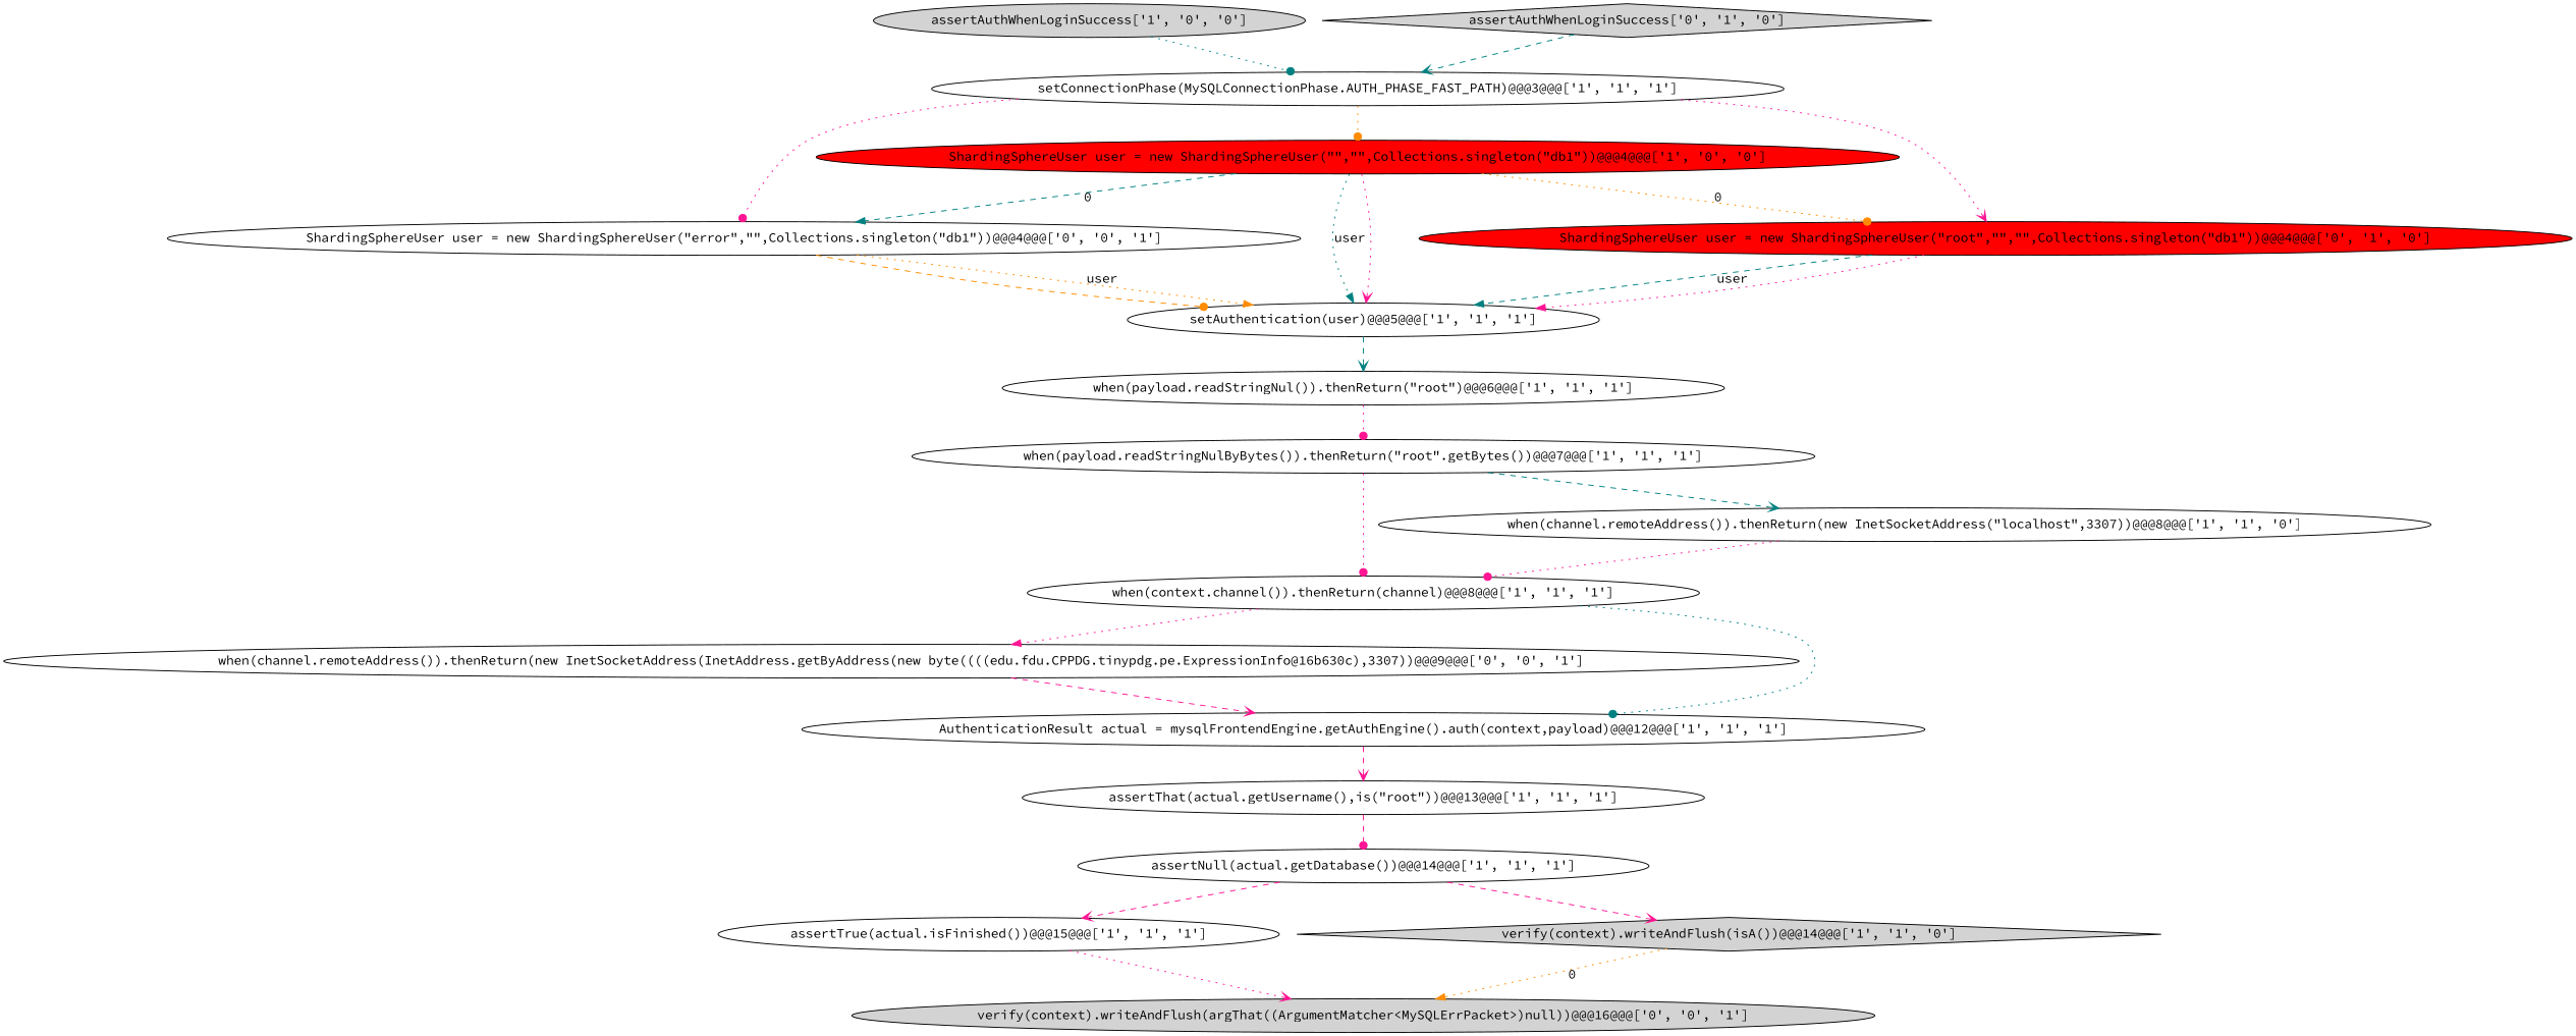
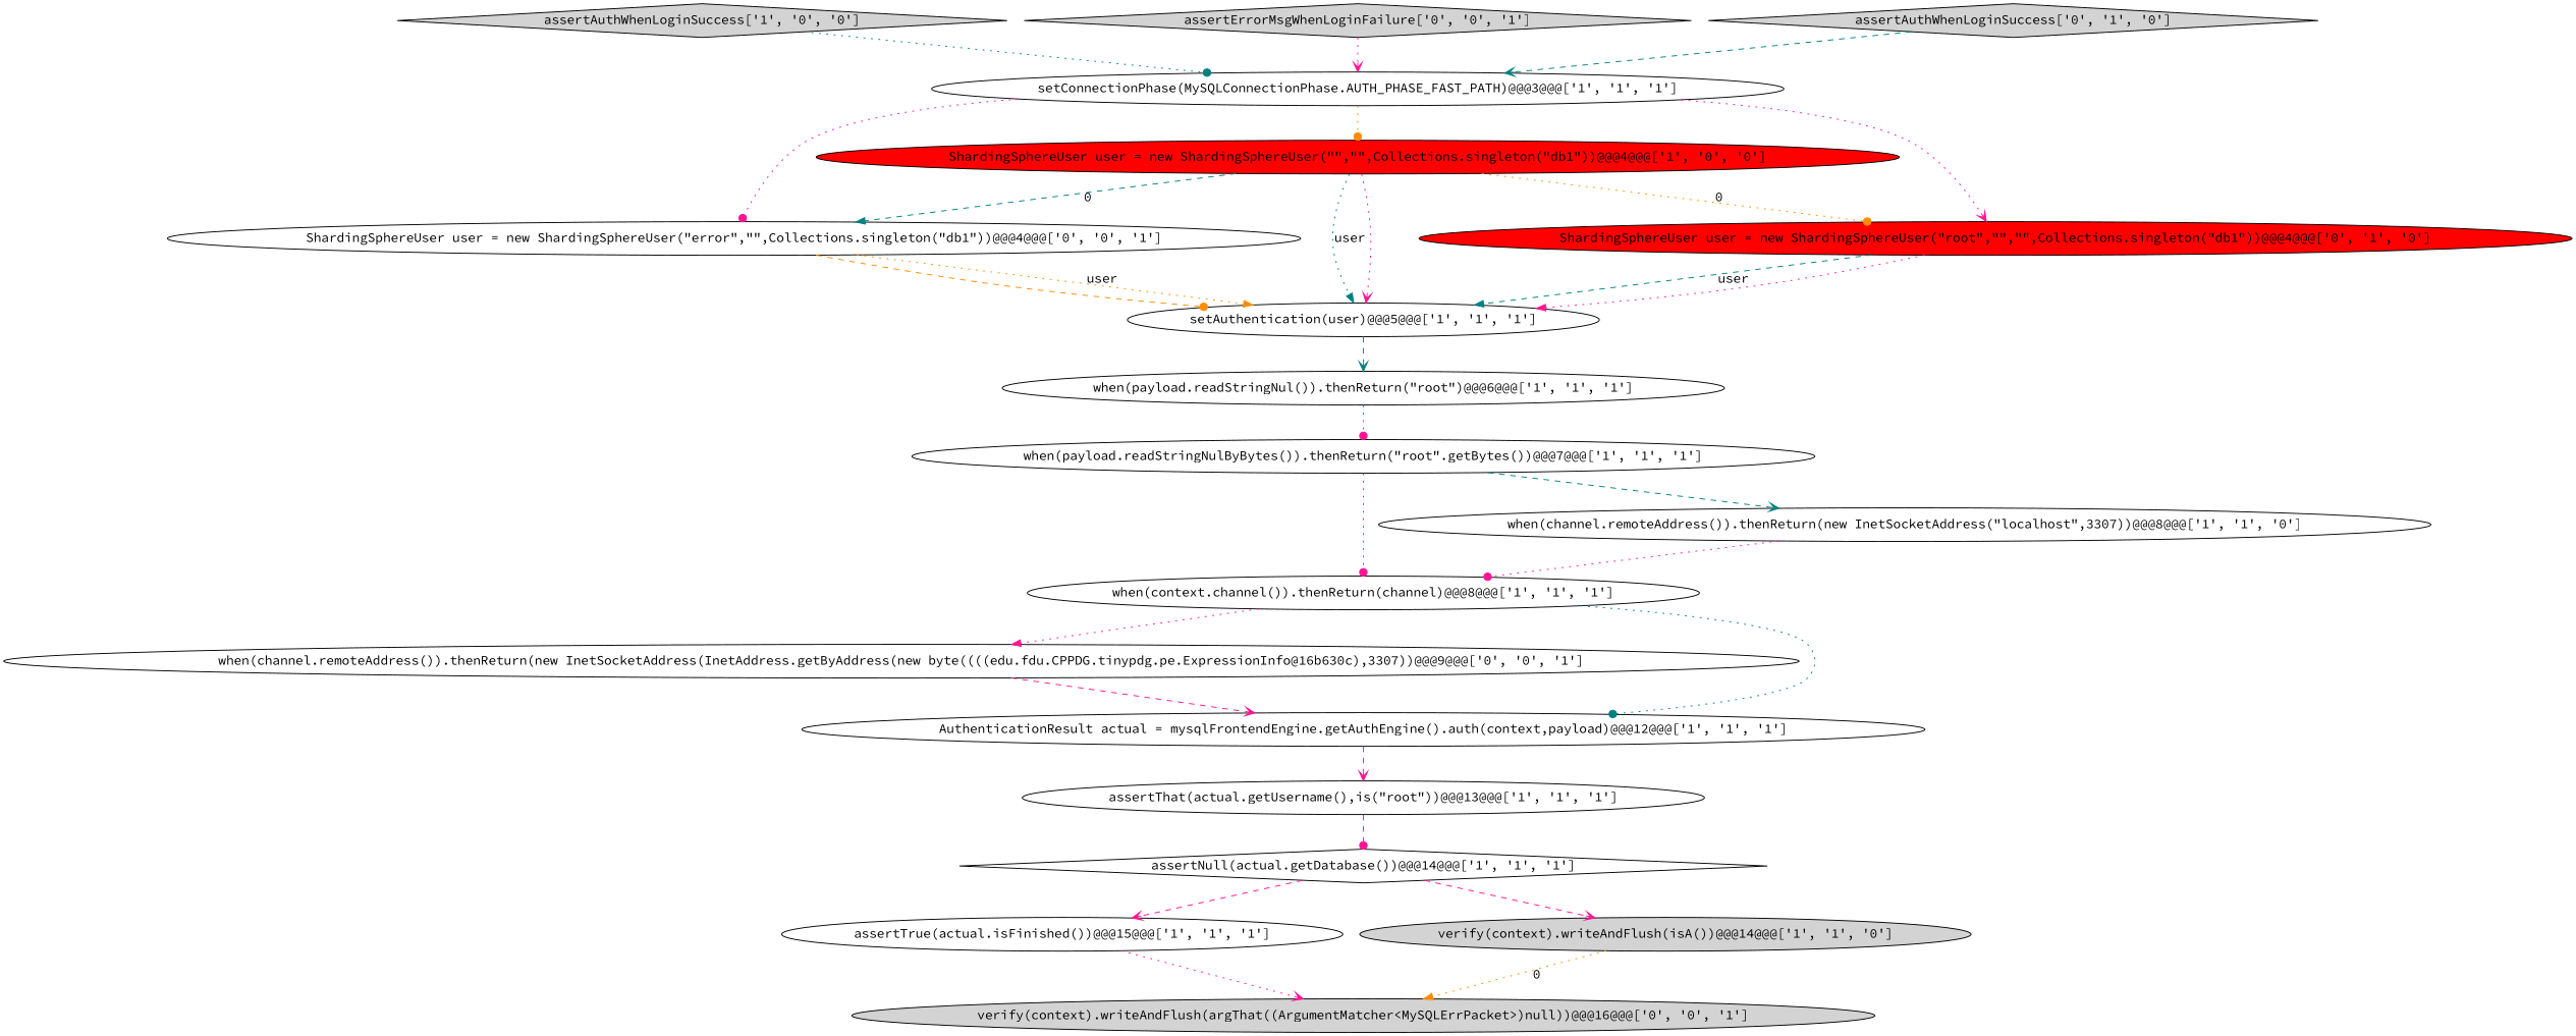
  digraph {
    fontname="Source Code Pro"
    node [fillcolor=white fontname="Source Code Pro" shape=ellipse style=filled]
    edge [arrowhead=vee color=deeppink fontname="Source Code Pro" style=dotted]
    n1 [label="ShardingSphereUser user = new ShardingSphereUser(\"error\",\"\",Collections.singleton(\"db1\"))@@@4@@@['0', '0', '1']"]
    n2 [label="setAuthentication(user)@@@5@@@['1', '1', '1']"]
    n3 [label="when(payload.readStringNul()).thenReturn(\"root\")@@@6@@@['1', '1', '1']"]
    n4 [fillcolor=red label="ShardingSphereUser user = new ShardingSphereUser(\"root\",\"\",\"\",Collections.singleton(\"db1\"))@@@4@@@['0', '1', '0']"]
-   n5 [label="assertNull(actual.getDatabase())@@@14@@@['1', '1', '1']"]
+   n5 [label="assertNull(actual.getDatabase())@@@14@@@['1', '1', '1']" shape=diamond]
    n6 [label="assertTrue(actual.isFinished())@@@15@@@['1', '1', '1']"]
-   n7 [fillcolor=lightgray label="verify(context).writeAndFlush(isA())@@@14@@@['1', '1', '0']" shape=diamond]
+   n7 [fillcolor=lightgray label="verify(context).writeAndFlush(isA())@@@14@@@['1', '1', '0']"]
    n8 [fillcolor=lightgray label="verify(context).writeAndFlush(argThat((ArgumentMatcher<MySQLErrPacket>)null))@@@16@@@['0', '0', '1']"]
    n9 [label="when(channel.remoteAddress()).thenReturn(new InetSocketAddress(InetAddress.getByAddress(new byte((((edu.fdu.CPPDG.tinypdg.pe.ExpressionInfo@16b630c),3307))@@@9@@@['0', '0', '1']"]
    n10 [label="AuthenticationResult actual = mysqlFrontendEngine.getAuthEngine().auth(context,payload)@@@12@@@['1', '1', '1']"]
    n11 [label="assertThat(actual.getUsername(),is(\"root\"))@@@13@@@['1', '1', '1']"]
-   n12 [fillcolor=lightgray label="assertAuthWhenLoginSuccess['1', '0', '0']"]
+   n12 [fillcolor=lightgray label="assertAuthWhenLoginSuccess['1', '0', '0']" shape=diamond]
    n13 [label="setConnectionPhase(MySQLConnectionPhase.AUTH_PHASE_FAST_PATH)@@@3@@@['1', '1', '1']"]
    n14 [fillcolor=red label="ShardingSphereUser user = new ShardingSphereUser(\"\",\"\",Collections.singleton(\"db1\"))@@@4@@@['1', '0', '0']"]
+   n15 [fillcolor=lightgray label="assertErrorMsgWhenLoginFailure['0', '0', '1']" shape=diamond]
    n16 [fillcolor=lightgray label="assertAuthWhenLoginSuccess['0', '1', '0']" shape=diamond]
    n17 [label="when(context.channel()).thenReturn(channel)@@@8@@@['1', '1', '1']"]
    n18 [label="when(payload.readStringNulByBytes()).thenReturn(\"root\".getBytes())@@@7@@@['1', '1', '1']"]
    n19 [label="when(channel.remoteAddress()).thenReturn(new InetSocketAddress(\"localhost\",3307))@@@8@@@['1', '1', '0']"]
    n1 -> n2 [arrowhead=normal color=darkorange label=user]
    n1 -> n2 [arrowhead=dot color=darkorange style=dashed]
    n2 -> n3 [color=teal style=dashed]
    n3 -> n18 [arrowhead=dot]
    n4 -> n2 [arrowhead=normal color=teal label=user style=dashed]
    n4 -> n2 [arrowhead=normal]
    n5 -> n6 [style=dashed]
    n5 -> n7 [style=dashed]
    n6 -> n8
    n7 -> n8 [arrowhead=normal color=darkorange label=0]
    n9 -> n10 [style=dashed]
    n10 -> n11 [style=dashed]
    n11 -> n5 [arrowhead=dot style=dashed]
    n12 -> n13 [arrowhead=dot color=teal]
    n13 -> n1 [arrowhead=dot]
    n13 -> n4
    n13 -> n14 [arrowhead=dot color=darkorange]
    n14 -> n1 [arrowhead=normal color=teal label=0 style=dashed]
    n14 -> n2
    n14 -> n2 [arrowhead=normal color=teal label=user]
    n14 -> n4 [arrowhead=dot color=darkorange label=0]
+   n15 -> n13
    n16 -> n13 [color=teal style=dashed]
    n17 -> n9 [arrowhead=normal]
    n17 -> n10 [arrowhead=dot color=teal]
    n18 -> n17 [arrowhead=dot]
    n18 -> n19 [color=teal style=dashed]
    n19 -> n17 [arrowhead=dot]
  }
